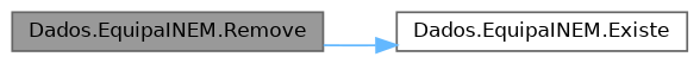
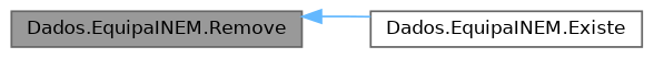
  digraph {
    rankdir=LR
    node [fontname=Helvetica fontsize=10 shape=box style=filled]
    n1 [color=gray40 fillcolor=grey60 fontcolor=black height=0.2 label="Dados.EquipaINEM.Remove" width=0.4]
    n2 [color=grey40 fillcolor=white height=0.2 label="Dados.EquipaINEM.Existe" width=0.4]
-   n1 -> n2 [color=steelblue1 fontname=Helvetica fontsize=10 labelfontname=Helvetica labelfontsize=10 style=solid]
+   n2 -> n1 [color=steelblue1 fontname=Helvetica fontsize=10 labelfontname=Helvetica labelfontsize=10 style=solid]
  }
